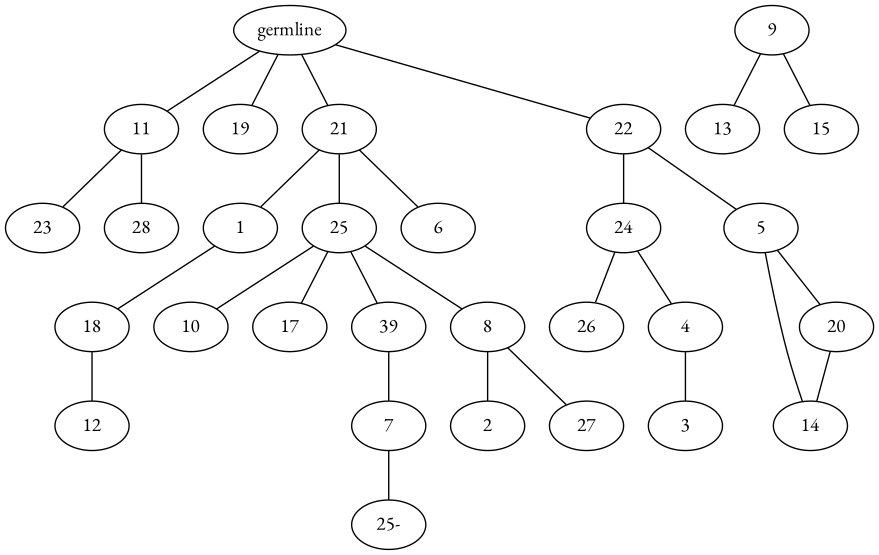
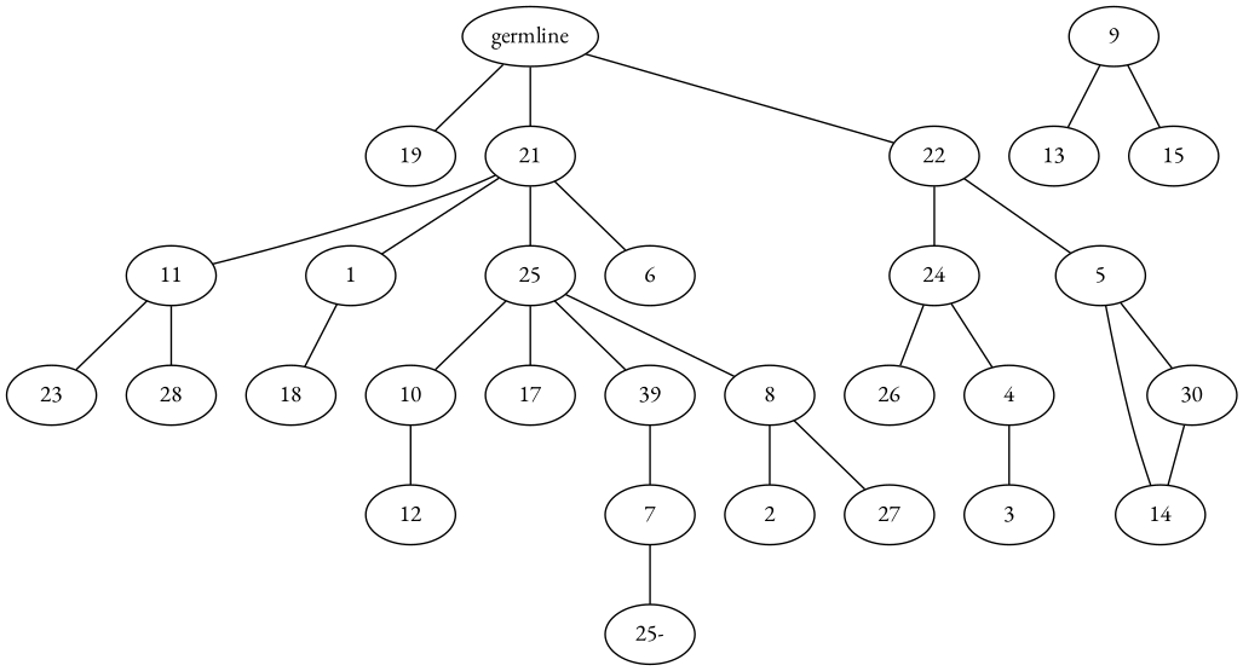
  graph {
    fontname="EB Garamond"
    node [fontname="EB Garamond"]
    edge [fontname="EB Garamond"]
    n1 [label=germline]
    n2 [label=11]
    n3 [label=19]
    n4 [label=21]
    n5 [label=22]
    n6 [label=23]
    n7 [label=28]
    n8 [label=1]
    n9 [label=25]
    n10 [label=6]
    n11 [label=24]
    n12 [label=5]
    n13 [label=18]
    n14 [label=10]
    n15 [label=17]
    n16 [label=39]
    n17 [label=8]
    n18 [label=12]
    n19 [label=7]
    n20 [label=2]
    n21 [label=27]
    n22 [label="25-"]
    n23 [label=26]
    n24 [label=4]
    n25 [label=14]
-   n26 [label=20]
+   n26 [label=30]
    n27 [label=3]
    n28 [label=9]
    n29 [label=13]
    n30 [label=15]
-   n1 -- n2
+   n4 -- n2
    n1 -- n3
    n1 -- n4
    n1 -- n5
    n2 -- n6
    n2 -- n7
    n4 -- n8
    n4 -- n9
    n4 -- n10
    n5 -- n11
    n5 -- n12
    n8 -- n13
    n9 -- n14
    n9 -- n15
    n9 -- n16
    n9 -- n17
    n11 -- n23
    n11 -- n24
    n12 -- n25
    n12 -- n26
-   n13 -- n18
+   n14 -- n18
    n16 -- n19
    n17 -- n20
    n17 -- n21
    n19 -- n22
    n24 -- n27
    n26 -- n25
    n28 -- n29
    n28 -- n30
  }
